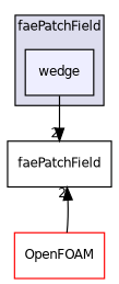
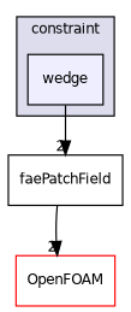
  digraph {
    compound=true
    node [fontname=Helvetica fontsize=10 shape=box]
    edge [headlabel=2 labeldistance=1.5 labelfontname=Helvetica labelfontsize=10]
    n1 [fillcolor="#eeeeff" label=wedge pencolor=black style=filled]
    n2 [label=faePatchField]
    n3 [color=red label=OpenFOAM]
    subgraph cluster_1 {
      bgcolor="#ddddee"
      fontname=Helvetica
      fontsize=10
-     label=faePatchField
+     label=constraint
      pencolor=black
      n1
    }
    n1 -> n2
-   n3 -> n2
+   n2 -> n3
  }
